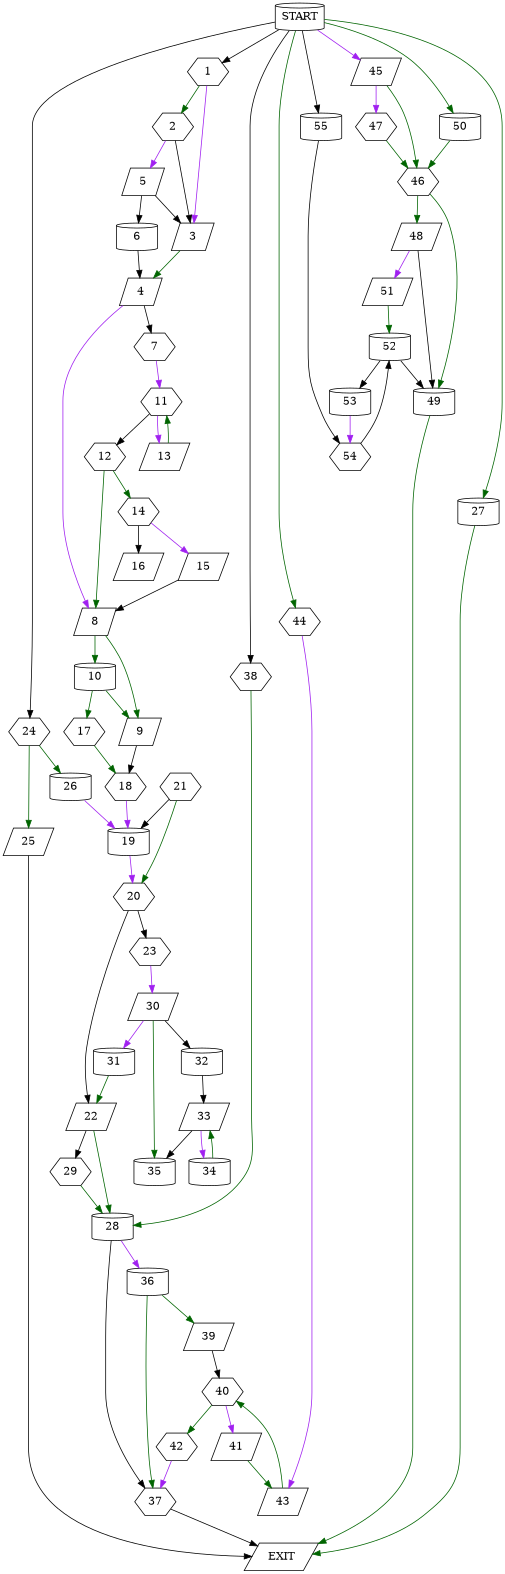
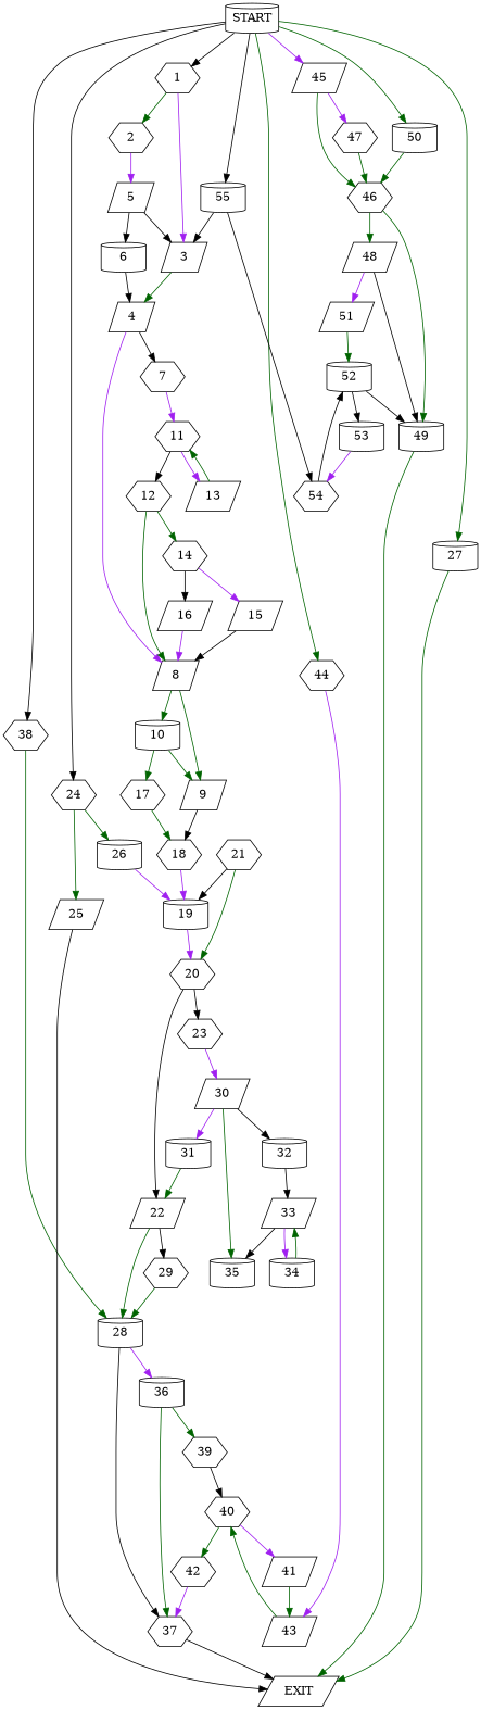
  digraph {
    node [shape=hexagon]
    edge [color=darkgreen]
    n1 [label=START shape=cylinder]
    1
    24
    27 [shape=cylinder]
    38
    44
    45 [shape=parallelogram]
    50 [shape=cylinder]
    55 [shape=cylinder]
    2
    3 [shape=parallelogram]
    25 [shape=parallelogram]
    26 [shape=cylinder]
    n14 [label=EXIT shape=parallelogram]
    28 [shape=cylinder]
    43 [shape=parallelogram]
    46
    47
    54
    5 [shape=parallelogram]
    4 [shape=parallelogram]
    6 [shape=cylinder]
    7
    8 [shape=parallelogram]
    11
    9 [shape=parallelogram]
    10 [shape=cylinder]
    12
    13 [shape=parallelogram]
    18
    17
    19 [shape=cylinder]
    14
    15 [shape=parallelogram]
    16 [shape=parallelogram]
    20
    22 [shape=parallelogram]
    23
    21
    29
    30 [shape=parallelogram]
    36 [shape=cylinder]
    37
    31 [shape=cylinder]
    32 [shape=cylinder]
    35 [shape=cylinder]
-   39 [shape=parallelogram]
+   39
    33 [shape=parallelogram]
    34 [shape=cylinder]
    40
    41 [shape=parallelogram]
    42
    48 [shape=parallelogram]
    49 [shape=cylinder]
    51 [shape=parallelogram]
    52 [shape=cylinder]
    53 [shape=cylinder]
    n1 -> 1 [color=black]
    n1 -> 24 [color=black]
    n1 -> 27
    n1 -> 38 [color=black]
    n1 -> 44
    n1 -> 45 [color=purple]
    n1 -> 50
    n1 -> 55 [color=black]
    1 -> 2
    1 -> 3 [color=purple]
    24 -> 25
    24 -> 26
    27 -> n14
    38 -> 28
    44 -> 43 [color=purple]
    45 -> 46
    45 -> 47 [color=purple]
    50 -> 46
    55 -> 54 [color=black]
-   2 -> 3 [color=black]
+   55 -> 3 [color=black]
    2 -> 5 [color=purple]
    3 -> 4
    25 -> n14 [color=black]
    26 -> 19 [color=purple]
    28 -> 36 [color=purple]
    28 -> 37 [color=black]
    43 -> 40
    46 -> 48
    46 -> 49
    47 -> 46
    54 -> 52 [color=black]
    5 -> 3 [color=black]
    5 -> 6 [color=black]
    4 -> 7 [color=black]
    4 -> 8 [color=purple]
    6 -> 4 [color=black]
    7 -> 11 [color=purple]
    8 -> 9
    8 -> 10
    11 -> 12 [color=black]
    11 -> 13 [color=purple]
    9 -> 18 [color=black]
    10 -> 9
    10 -> 17
    12 -> 8
    12 -> 14
    13 -> 11
    18 -> 19 [color=purple]
    17 -> 18
    19 -> 20 [color=purple]
    14 -> 15 [color=purple]
    14 -> 16 [color=black]
    15 -> 8 [color=black]
+   16 -> 8 [color=purple]
    20 -> 22 [color=black]
    20 -> 23 [color=black]
    22 -> 28
    22 -> 29 [color=black]
    23 -> 30 [color=purple]
    21 -> 19 [color=black]
    21 -> 20
    29 -> 28
    30 -> 31 [color=purple]
    30 -> 32 [color=black]
    30 -> 35
    36 -> 37
    36 -> 39
    37 -> n14 [color=black]
    31 -> 22
    32 -> 33 [color=black]
    39 -> 40 [color=black]
    33 -> 35 [color=black]
    33 -> 34 [color=purple]
    34 -> 33
    40 -> 41 [color=purple]
    40 -> 42
    41 -> 43
    42 -> 37 [color=purple]
    48 -> 49 [color=black]
    48 -> 51 [color=purple]
    49 -> n14
    51 -> 52
    52 -> 49 [color=black]
    52 -> 53 [color=black]
    53 -> 54 [color=purple]
  }
